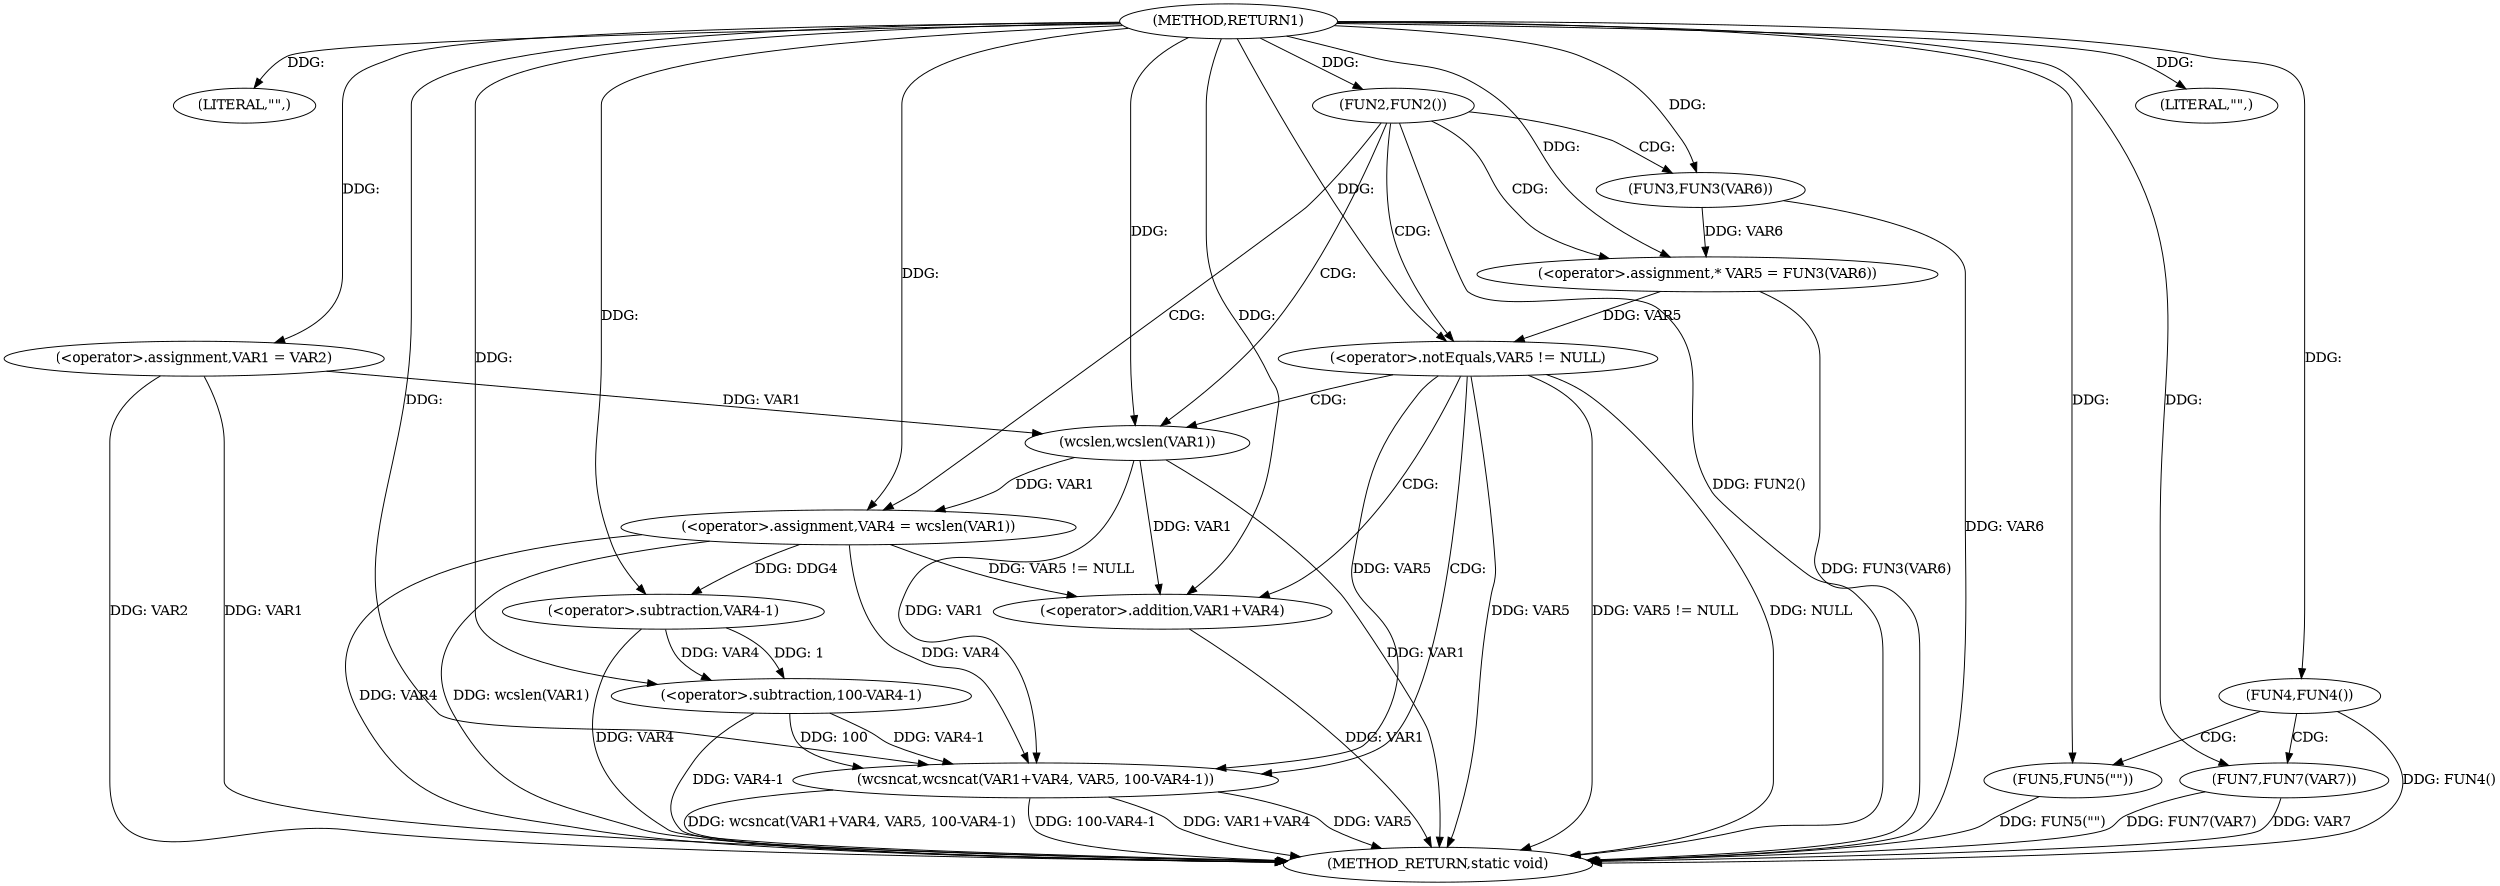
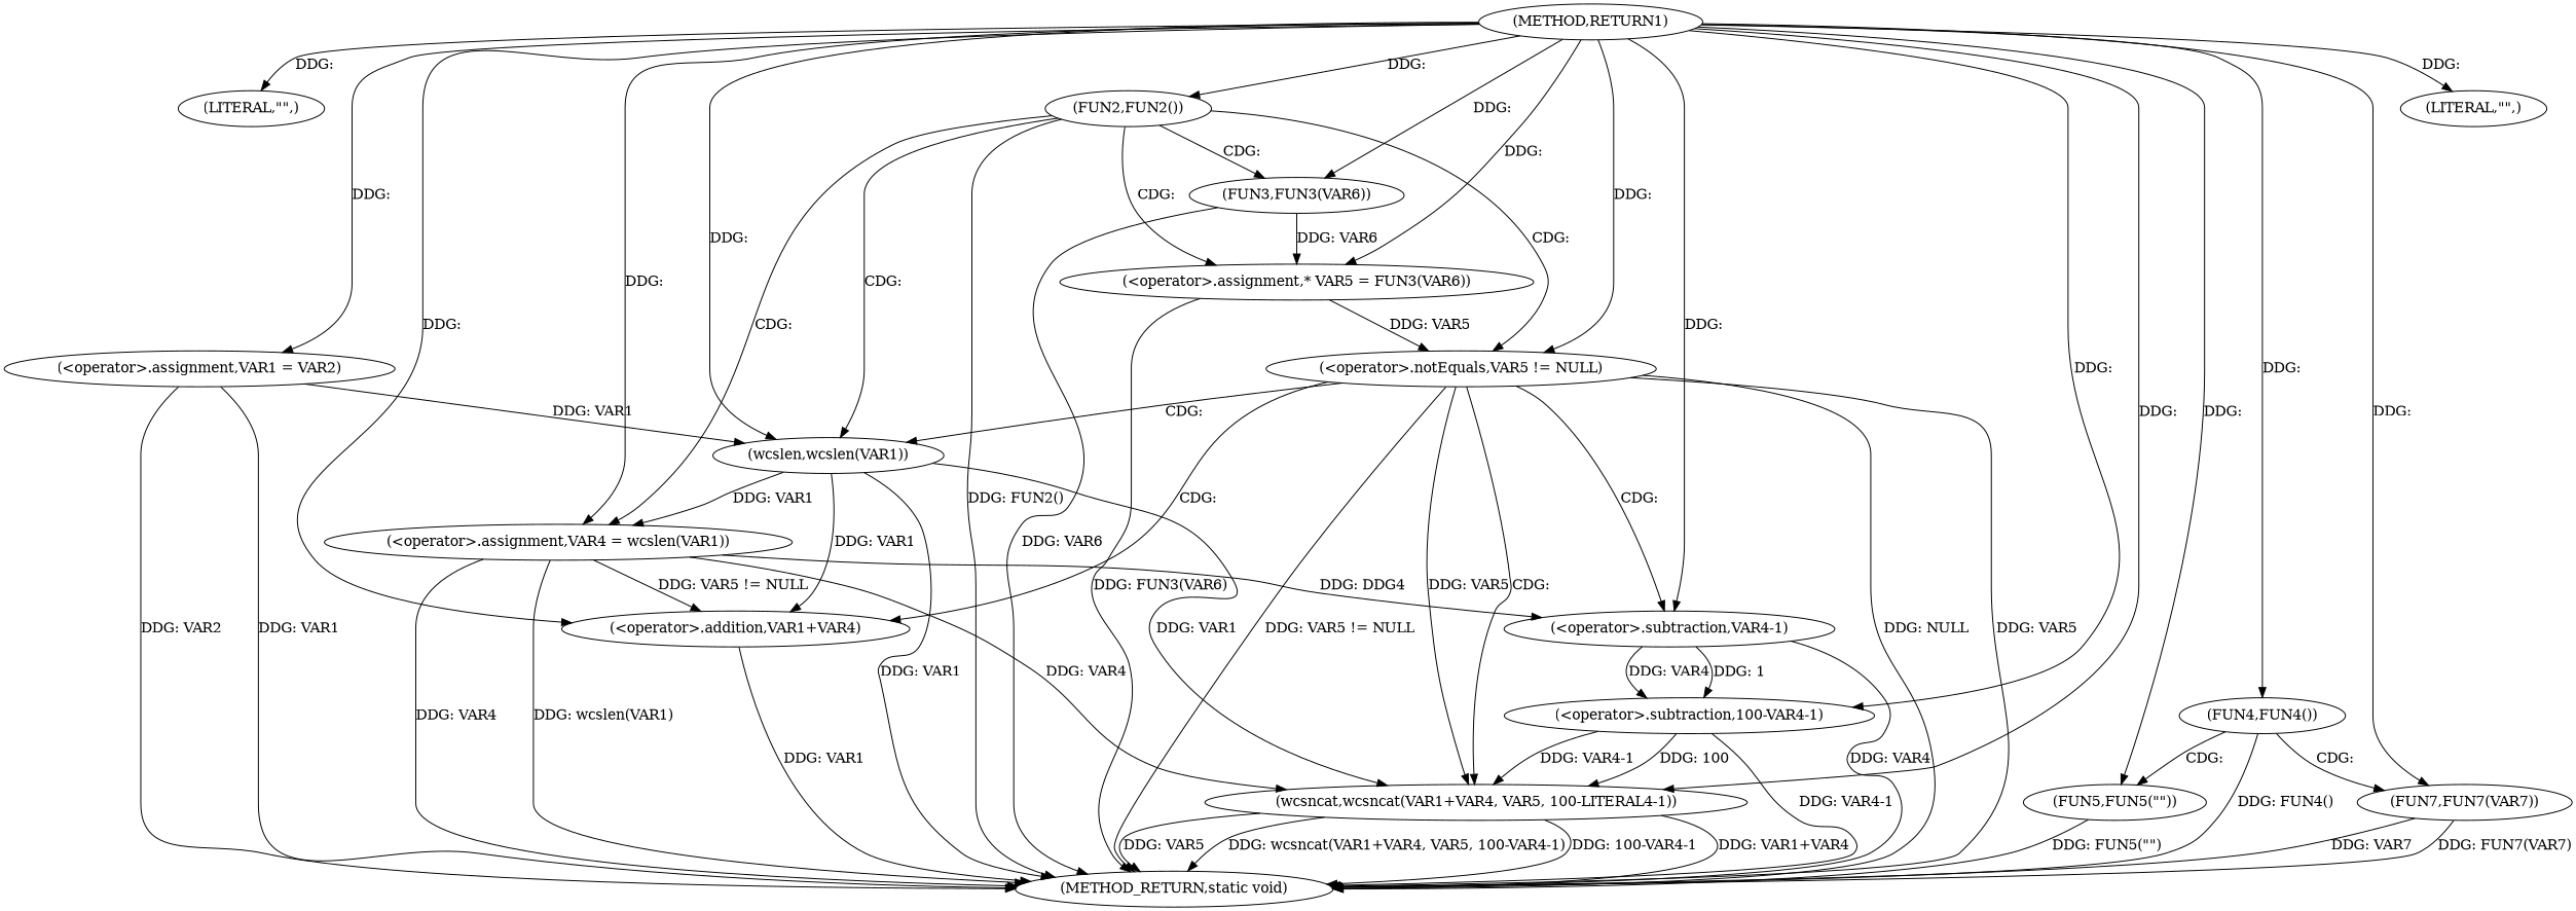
  digraph {
    n1 [label="(METHOD,RETURN1)"]
    n2 [label="(LITERAL,\"\",)"]
    n3 [label="(<operator>.assignment,VAR1 = VAR2)"]
    n4 [label="(FUN2,FUN2())"]
    n5 [label="(<operator>.assignment,VAR4 = wcslen(VAR1))"]
    n6 [label="(wcslen,wcslen(VAR1))"]
    n7 [label="(<operator>.assignment,* VAR5 = FUN3(VAR6))"]
    n8 [label="(FUN3,FUN3(VAR6))"]
    n9 [label="(<operator>.notEquals,VAR5 != NULL)"]
-   n10 [label="(wcsncat,wcsncat(VAR1+VAR4, VAR5, 100-VAR4-1))"]
+   n10 [label="(wcsncat,wcsncat(VAR1+VAR4, VAR5, 100-LITERAL4-1))"]
    n11 [label="(<operator>.addition,VAR1+VAR4)"]
    n12 [label="(<operator>.subtraction,100-VAR4-1)"]
    n13 [label="(<operator>.subtraction,VAR4-1)"]
    n14 [label="(FUN4,FUN4())"]
    n15 [label="(FUN5,FUN5(\"\"))"]
    n16 [label="(LITERAL,\"\",)"]
    n17 [label="(FUN7,FUN7(VAR7))"]
    n18 [label="(METHOD_RETURN,static void)"]
    n1 -> n2 [label="DDG: "]
    n1 -> n3 [label="DDG: "]
    n1 -> n4 [label="DDG: "]
    n1 -> n5 [label="DDG: "]
    n1 -> n6 [label="DDG: "]
    n1 -> n7 [label="DDG: "]
    n1 -> n8 [label="DDG: "]
    n1 -> n9 [label="DDG: "]
    n1 -> n10 [label="DDG: "]
    n1 -> n11 [label="DDG: "]
    n1 -> n12 [label="DDG: "]
    n1 -> n13 [label="DDG: "]
    n1 -> n14 [label="DDG: "]
    n1 -> n15 [label="DDG: "]
    n1 -> n16 [label="DDG: "]
    n1 -> n17 [label="DDG: "]
    n3 -> n6 [label="DDG: VAR1"]
    n3 -> n18 [label="DDG: VAR1"]
    n3 -> n18 [label="DDG: VAR2"]
    n4 -> n5 [label="CDG: "]
    n4 -> n6 [label="CDG: "]
    n4 -> n7 [label="CDG: "]
    n4 -> n8 [label="CDG: "]
    n4 -> n9 [label="CDG: "]
    n4 -> n18 [label="DDG: FUN2()"]
    n5 -> n10 [label="DDG: VAR4"]
    n5 -> n11 [label="DDG: VAR5 != NULL"]
    n5 -> n13 [label="DDG: DDG4"]
    n5 -> n18 [label="DDG: wcslen(VAR1)"]
    n5 -> n18 [label="DDG: VAR4"]
    n6 -> n5 [label="DDG: VAR1"]
    n6 -> n10 [label="DDG: VAR1"]
    n6 -> n11 [label="DDG: VAR1"]
    n6 -> n18 [label="DDG: VAR1"]
    n7 -> n9 [label="DDG: VAR5"]
    n7 -> n18 [label="DDG: FUN3(VAR6)"]
    n8 -> n7 [label="DDG: VAR6"]
    n8 -> n18 [label="DDG: VAR6"]
    n9 -> n6 [label="CDG: "]
    n9 -> n10 [label="DDG: VAR5"]
    n9 -> n10 [label="CDG: "]
    n9 -> n11 [label="CDG: "]
+   n9 -> n13 [label="CDG: "]
    n9 -> n18 [label="DDG: VAR5"]
    n9 -> n18 [label="DDG: VAR5 != NULL"]
    n9 -> n18 [label="DDG: NULL"]
    n10 -> n18 [label="DDG: VAR1+VAR4"]
    n10 -> n18 [label="DDG: VAR5"]
    n10 -> n18 [label="DDG: wcsncat(VAR1+VAR4, VAR5, 100-VAR4-1)"]
    n10 -> n18 [label="DDG: 100-VAR4-1"]
    n11 -> n18 [label="DDG: VAR1"]
    n12 -> n10 [label="DDG: 100"]
    n12 -> n10 [label="DDG: VAR4-1"]
    n12 -> n18 [label="DDG: VAR4-1"]
    n13 -> n12 [label="DDG: VAR4"]
    n13 -> n12 [label="DDG: 1"]
    n13 -> n18 [label="DDG: VAR4"]
    n14 -> n15 [label="CDG: "]
    n14 -> n17 [label="CDG: "]
    n14 -> n18 [label="DDG: FUN4()"]
    n15 -> n18 [label="DDG: FUN5(\"\")"]
    n17 -> n18 [label="DDG: VAR7"]
    n17 -> n18 [label="DDG: FUN7(VAR7)"]
  }
